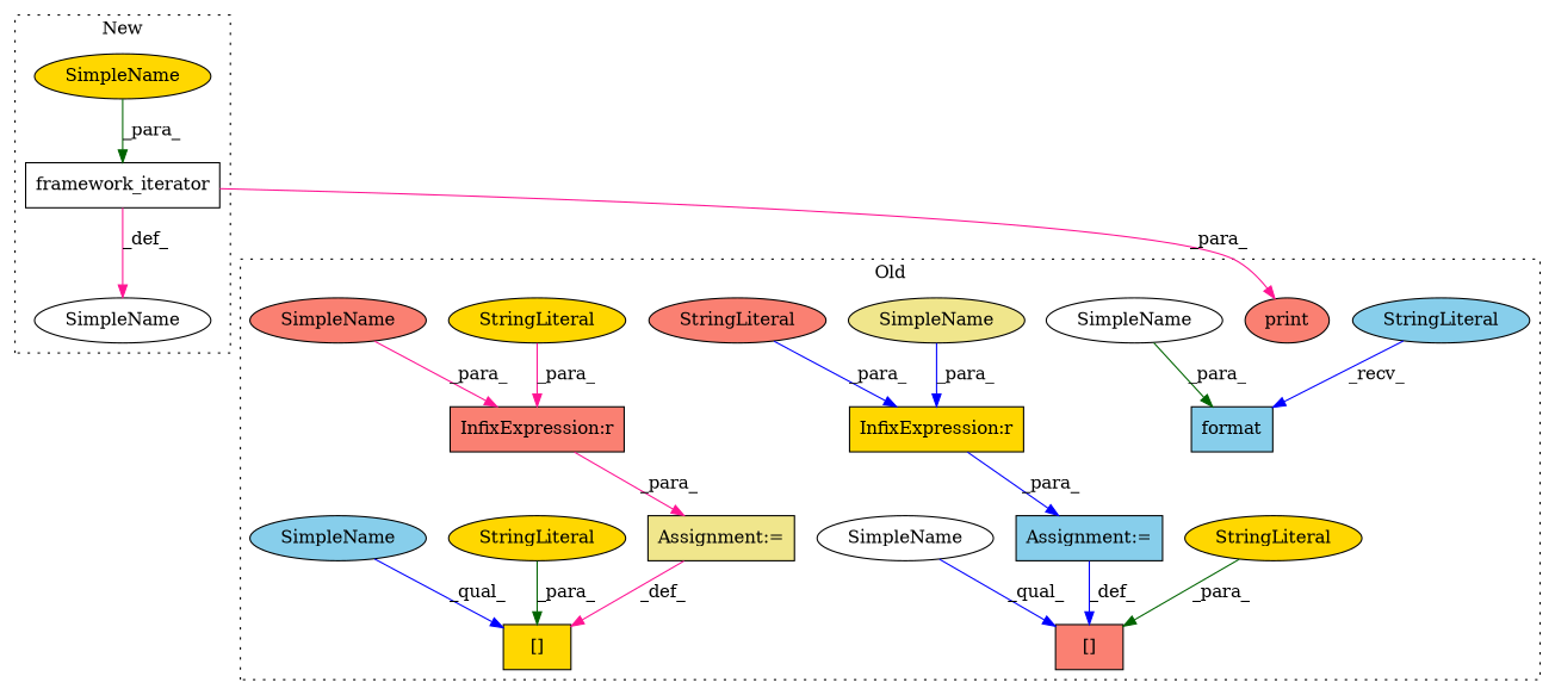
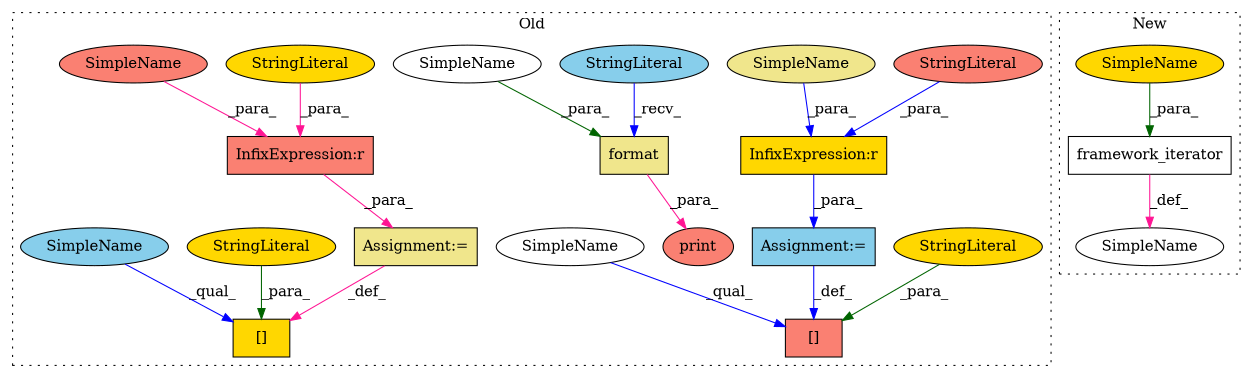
  digraph {
    node [a=42 fillcolor=gold l=2 shape=ellipse style=filled]
    edge [color=blue]
-   n1 [a=32 fillcolor=skyblue l="7,1" label=format s="4762,4771" shape=box]
+   n1 [a=32 fillcolor=khaki l="7,1" label=format s="4762,4771" shape=box]
    n2 [a=45 fillcolor=skyblue l=14 label=StringLiteral s=4747]
    n3 [a=32 fillcolor=salmon l="6,1" label=print s="4741,4772"]
    n4 [a=27 l=4 label="InfixExpression:r" s=4806 shape=box]
    n5 [a=2 fillcolor=salmon l="7,1" label="[]" s="4781,4801" shape=box]
    n6 [a=45 fillcolor=salmon l=7 label=StringLiteral s=4810]
    n7 [a=45 l=13 label=StringLiteral s=4788]
    n8 [a=2 l="7,1" label="[]" s="4826,4840" shape=box]
    n9 [a=45 l=7 label=StringLiteral s=4833]
    n10 [a=27 fillcolor=salmon l=4 label="InfixExpression:r" s=4845 shape=box]
    n11 [a=45 l=7 label=StringLiteral s=4849]
    n12 [a=7 fillcolor=khaki l=1 label="Assignment:=" s=4841 shape=box]
    n13 [a=7 fillcolor=skyblue l=1 label="Assignment:=" s=4802 shape=box]
    n14 [fillcolor=white label=SimpleName s=4769]
    n15 [fillcolor=salmon label=SimpleName s=4843]
    n16 [fillcolor=khaki label=SimpleName s=4804]
    n17 [fillcolor=white l=6 label=SimpleName s=4781]
    n18 [fillcolor=skyblue l=6 label=SimpleName s=4826]
    n19 [a=32 fillcolor=white l="19,1" label=framework_iterator s="4669,4721" shape=box]
    n20 [fillcolor=white label=SimpleName s=4664]
    n21 [l=6 label=SimpleName s=4688]
    subgraph cluster_1 {
      label=Old
      style=dotted
      n1
      n2
      n3
      n4
      n5
      n6
      n7
      n8
      n9
      n10
      n11
      n12
      n13
      n14
      n15
      n16
      n17
      n18
    }
    subgraph cluster_2 {
      label=New
      style=dotted
      n19
      n20
      n21
    }
-   n19 -> n3 [color=deeppink label=_para_]
+   n1 -> n3 [color=deeppink label=_para_]
    n2 -> n1 [label=_recv_]
    n4 -> n13 [label=_para_]
    n6 -> n4 [label=_para_]
    n7 -> n5 [color=darkgreen label=_para_]
    n9 -> n8 [color=darkgreen label=_para_]
    n10 -> n12 [color=deeppink label=_para_]
    n11 -> n10 [color=deeppink label=_para_]
    n12 -> n8 [color=deeppink label=_def_]
    n13 -> n5 [label=_def_]
    n14 -> n1 [color=darkgreen label=_para_]
    n15 -> n10 [color=deeppink label=_para_]
    n16 -> n4 [label=_para_]
    n17 -> n5 [label=_qual_]
    n18 -> n8 [label=_qual_]
    n19 -> n20 [color=deeppink label=_def_]
    n21 -> n19 [color=darkgreen label=_para_]
  }
